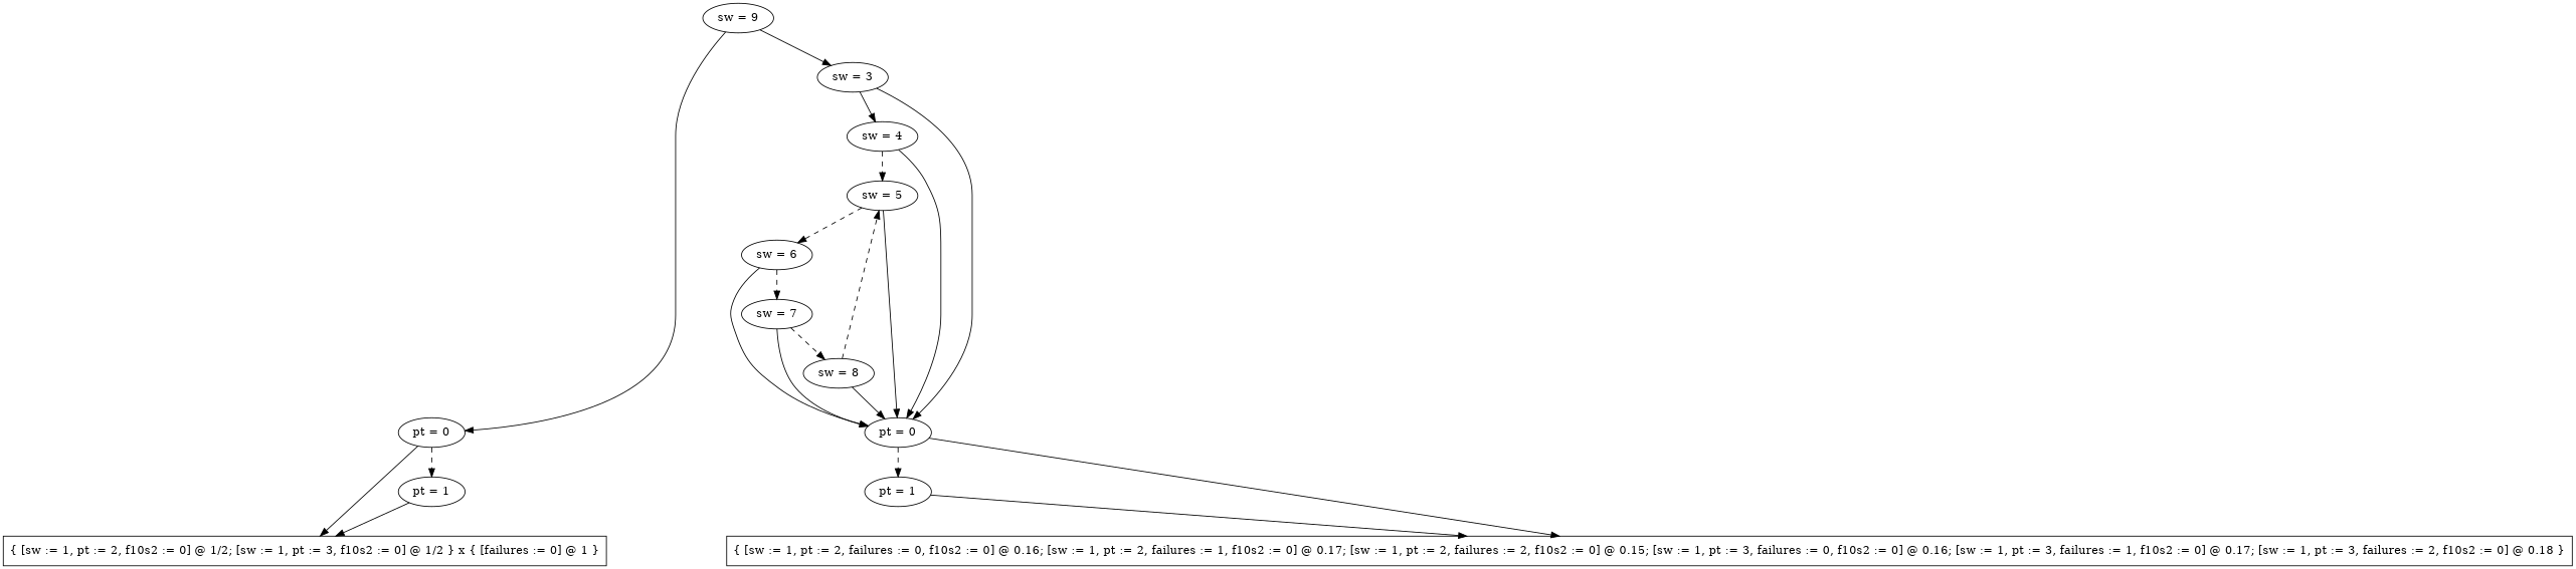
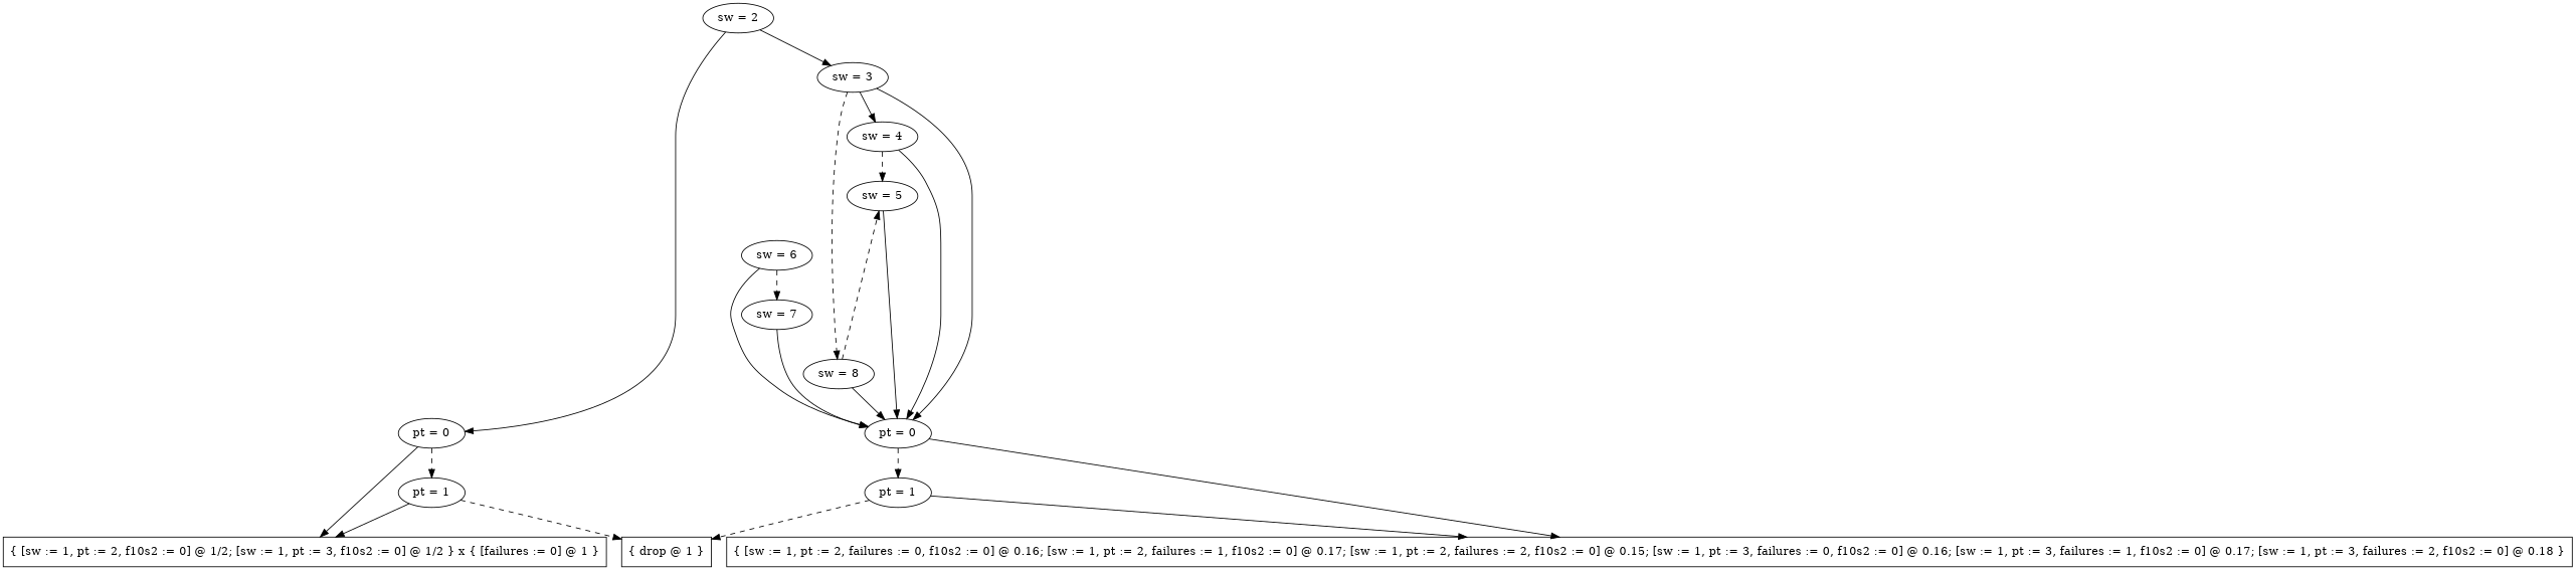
  digraph {
    n1 [label="sw = 4"]
    n2 [label="sw = 7"]
    n3 [label="pt = 1"]
    n4 [label="pt = 1"]
    n5 [label="sw = 5"]
    n6 [label="sw = 3"]
-   n7 [label="sw = 9"]
+   n7 [label="sw = 2"]
    n8 [label="sw = 8"]
    n9 [label="sw = 6"]
    n10 [label="pt = 0"]
    n11 [label="pt = 0"]
    n12 [label="{ [sw := 1, pt := 2, f10s2 := 0] @ 1/2; [sw := 1, pt := 3, f10s2 := 0] @ 1/2 } x { [failures := 0] @ 1 }" shape=box]
+   n13 [label="{ drop @ 1 }" shape=box]
    n14 [label="{ [sw := 1, pt := 2, failures := 0, f10s2 := 0] @ 0.16; [sw := 1, pt := 2, failures := 1, f10s2 := 0] @ 0.17; [sw := 1, pt := 2, failures := 2, f10s2 := 0] @ 0.15; [sw := 1, pt := 3, failures := 0, f10s2 := 0] @ 0.16; [sw := 1, pt := 3, failures := 1, f10s2 := 0] @ 0.17; [sw := 1, pt := 3, failures := 2, f10s2 := 0] @ 0.18 }" shape=box]
    subgraph sub_1 {
      rank=same
      n1
    }
    subgraph sub_2 {
      rank=same
      n2
    }
    subgraph sub_3 {
      rank=same
      n3
      n4
    }
    subgraph sub_4 {
      rank=same
      n5
    }
    subgraph sub_5 {
      rank=same
      n6
    }
    subgraph sub_6 {
      rank=same
      n7
    }
    subgraph sub_7 {
      rank=same
      n8
    }
    subgraph sub_8 {
      rank=same
      n9
    }
    subgraph sub_9 {
      rank=same
      n10
      n11
    }
    n1 -> n5 [style=dashed]
    n1 -> n11
-   n2 -> n8 [style=dashed]
+   n6 -> n8 [style=dashed]
    n2 -> n11
    n3 -> n12
+   n3 -> n13 [style=dashed]
+   n4 -> n13 [style=dashed]
    n4 -> n14
-   n5 -> n9 [style=dashed]
    n5 -> n11
    n6 -> n1 [style=solid]
    n6 -> n11
    n7 -> n6 [style=solid]
    n7 -> n10
    n8 -> n5 [style=dashed]
    n8 -> n11
    n9 -> n2 [style=dashed]
    n9 -> n11
    n10 -> n3 [style=dashed]
    n10 -> n12
    n11 -> n4 [style=dashed]
    n11 -> n14
  }
